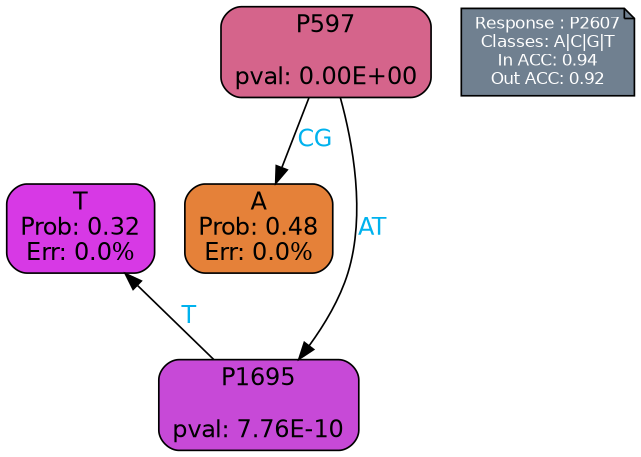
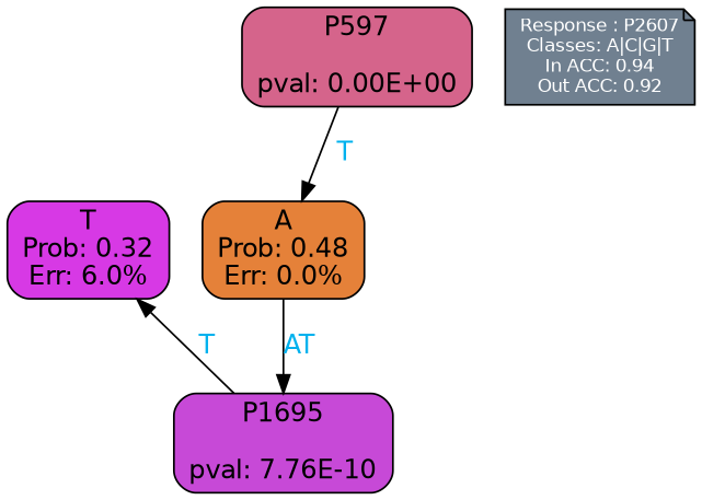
  digraph {
    ranksep=equally
    splines=polylines
    node [color=black fontname=helvetica shape=box style="filled, rounded"]
    edge [fontcolor=deepskyblue2 fontname=helvetica]
-   n1 [fillcolor="#d739e5" label="T\nProb: 0.32\nErr: 0.0%"]
+   n1 [fillcolor="#d739e5" label="T\nProb: 0.32\nErr: 6.0%"]
    n2 [fillcolor="#e58139" label="A\nProb: 0.48\nErr: 0.0%"]
    n3 [align=left fillcolor=slategray fontcolor=white fontsize=10 label="Response : P2607\nClasses: A|C|G|T\nIn ACC: 0.94\nOut ACC: 0.92\n" shape=note style=filled]
    n4 [fillcolor="#d5648b" label="P597\n\npval: 0.00E+00"]
    n5 [fillcolor="#c749d7" label="P1695\n\npval: 7.76E-10"]
    subgraph sub_1 {
      rank=same
      n1
      n2
    }
    subgraph sub_2 {
      rank=same
      n3
      n4
    }
-   n4 -> n2 [label=CG]
-   n4 -> n5 [label=AT]
+   n4 -> n2 [label=T]
+   n2 -> n5 [label=AT]
    n5 -> n1 [label=T]
  }
